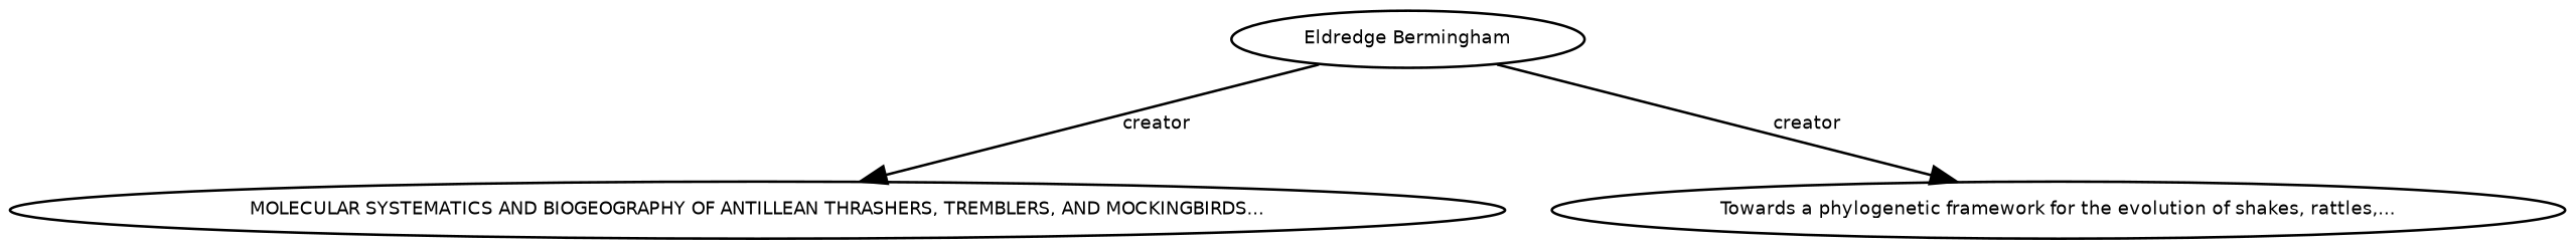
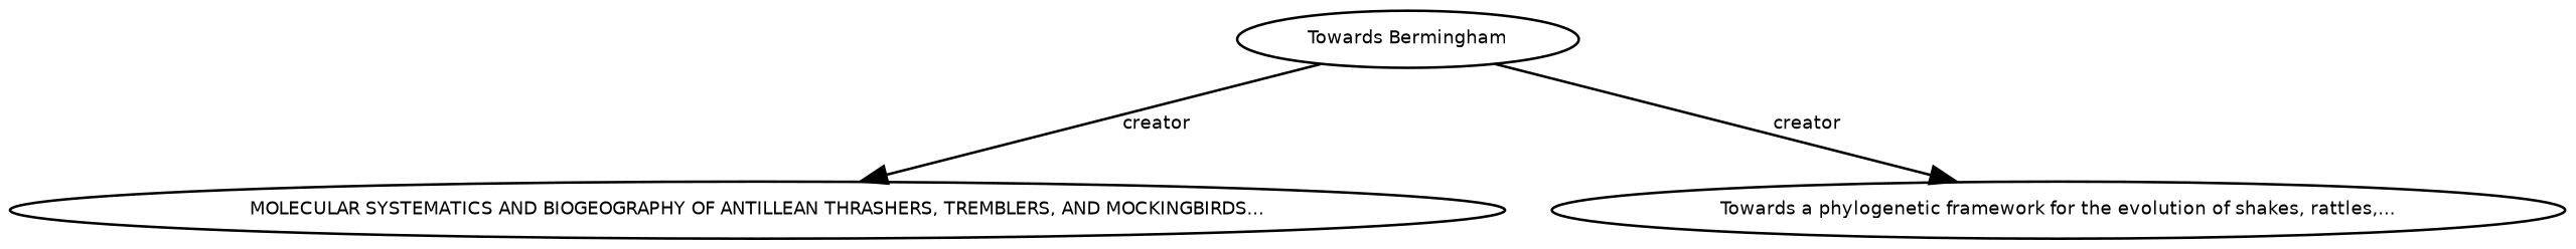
  digraph {
    node [fontname=Helvetica fontsize=7]
    edge [fontname=Helvetica fontsize=7]
-   n1 [height=0.27433100247 label="Eldredge Bermingham" width=0.27433100247]
+   n1 [height=0.27433100247 label="Towards Bermingham" width=0.27433100247]
    n2 [height=0.27433100247 label="MOLECULAR SYSTEMATICS AND BIOGEOGRAPHY OF ANTILLEAN THRASHERS, TREMBLERS, AND MOCKINGBIRDS..." width=0.27433100247]
    n3 [height=0.27433100247 label="Towards a phylogenetic framework for the evolution of shakes, rattles,..." width=0.27433100247]
    n1 -> n2 [label=creator]
    n1 -> n3 [label=creator]
  }
